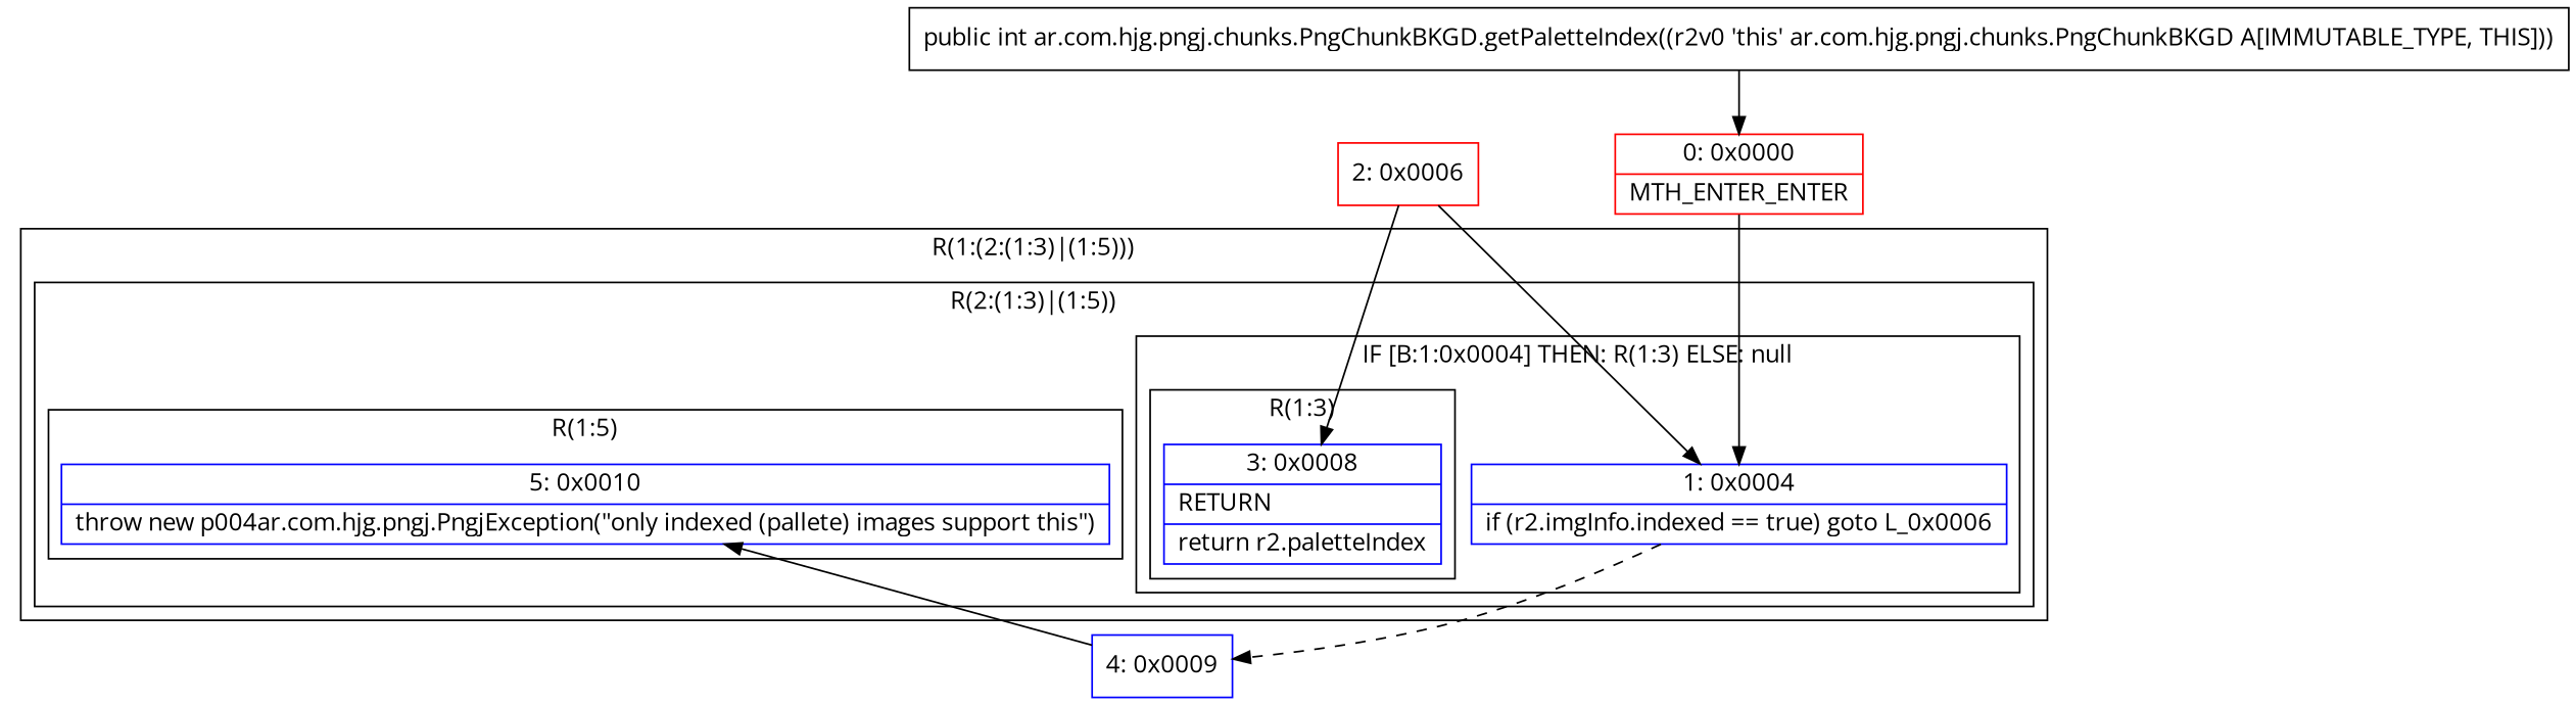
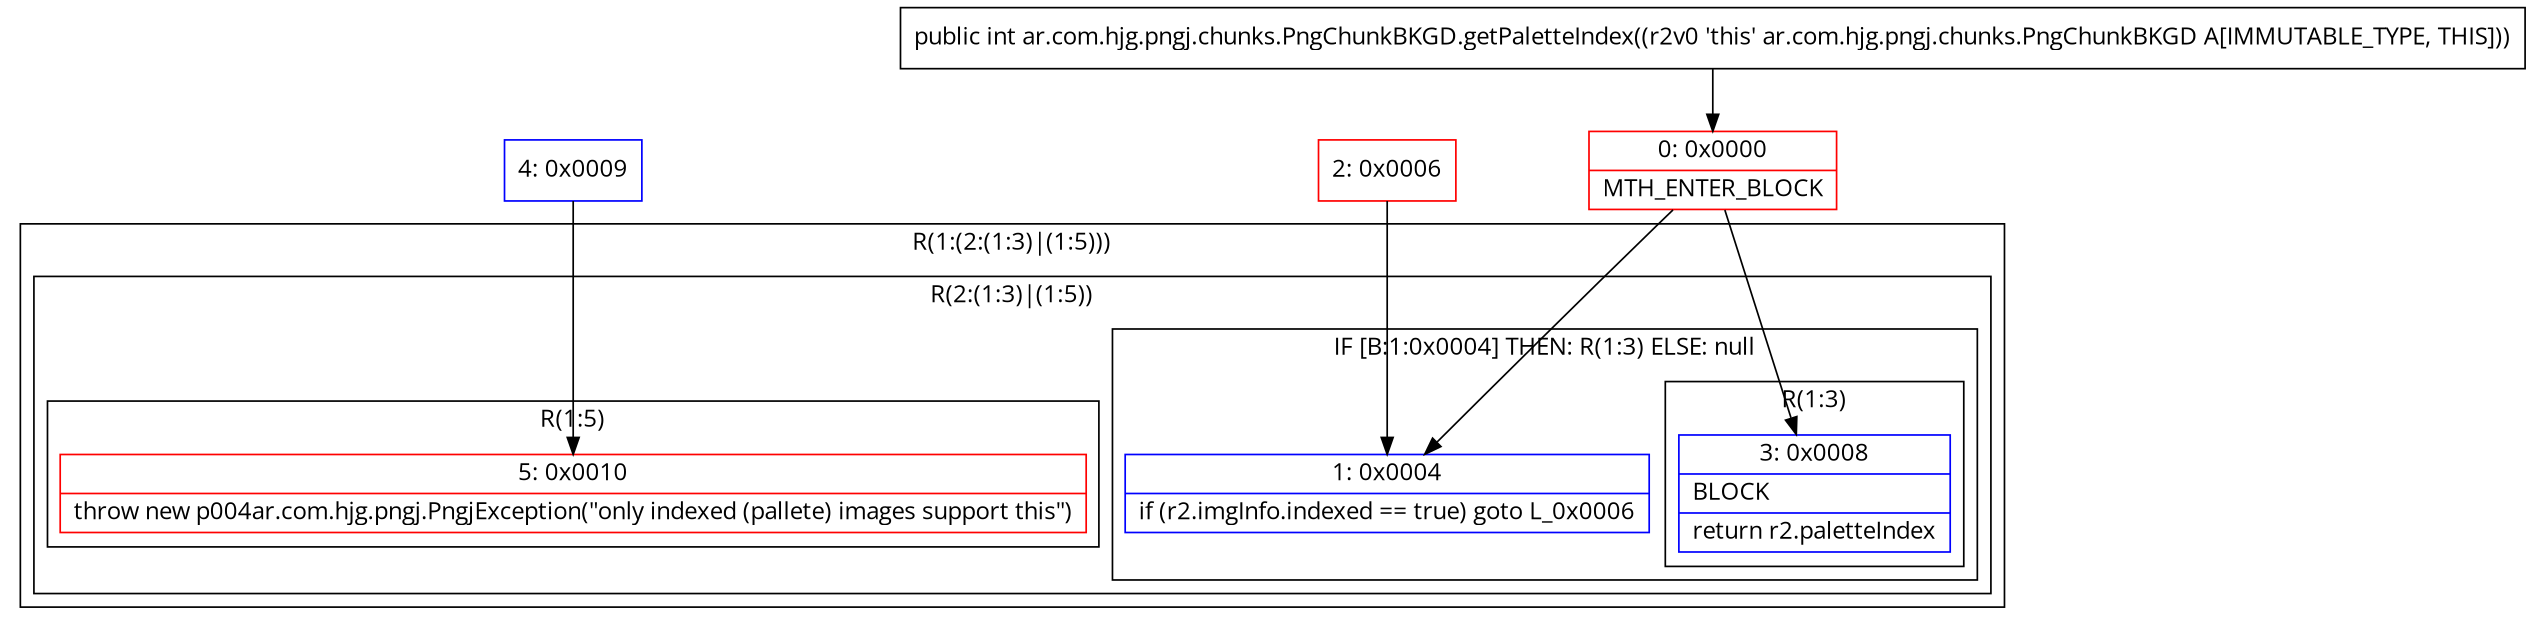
  digraph {
    fontname="Open Sans"
    node [color=blue fontname="Open Sans" shape=record]
    edge [fontname="Open Sans"]
-   n1 [label="{3\:\ 0x0008|RETURN\l|return r2.paletteIndex\l}"]
+   n1 [label="{3\:\ 0x0008|BLOCK\l|return r2.paletteIndex\l}"]
    n2 [label="{1\:\ 0x0004|if (r2.imgInfo.indexed == true) goto L_0x0006\l}"]
-   n3 [label="{5\:\ 0x0010|throw new p004ar.com.hjg.pngj.PngjException(\"only indexed (pallete) images support this\")\l}"]
+   n3 [color=red label="{5\:\ 0x0010|throw new p004ar.com.hjg.pngj.PngjException(\"only indexed (pallete) images support this\")\l}"]
    n4 [label="{4\:\ 0x0009}"]
    n5 [color=red label="{2\:\ 0x0006}"]
-   n6 [color=red label="{0\:\ 0x0000|MTH_ENTER_ENTER\l}"]
+   n6 [color=red label="{0\:\ 0x0000|MTH_ENTER_BLOCK\l}"]
    n7 [label="{public int ar.com.hjg.pngj.chunks.PngChunkBKGD.getPaletteIndex((r2v0 'this' ar.com.hjg.pngj.chunks.PngChunkBKGD A[IMMUTABLE_TYPE, THIS])) }" color=""]
    subgraph cluster_1 {
      label="R(1:(2:(1:3)|(1:5)))"
      subgraph cluster_2 {
        label="R(2:(1:3)|(1:5))"
        subgraph cluster_3 {
          label="IF [B:1:0x0004] THEN: R(1:3) ELSE: null"
          n2
          subgraph cluster_4 {
            label="R(1:3)"
            n1
          }
        }
        subgraph cluster_5 {
          label="R(1:5)"
          n3
        }
      }
    }
-   n2 -> n4 [style=dashed]
    n4 -> n3
-   n5 -> n1
+   n6 -> n1
    n5 -> n2
    n6 -> n2
    n7 -> n6
  }
